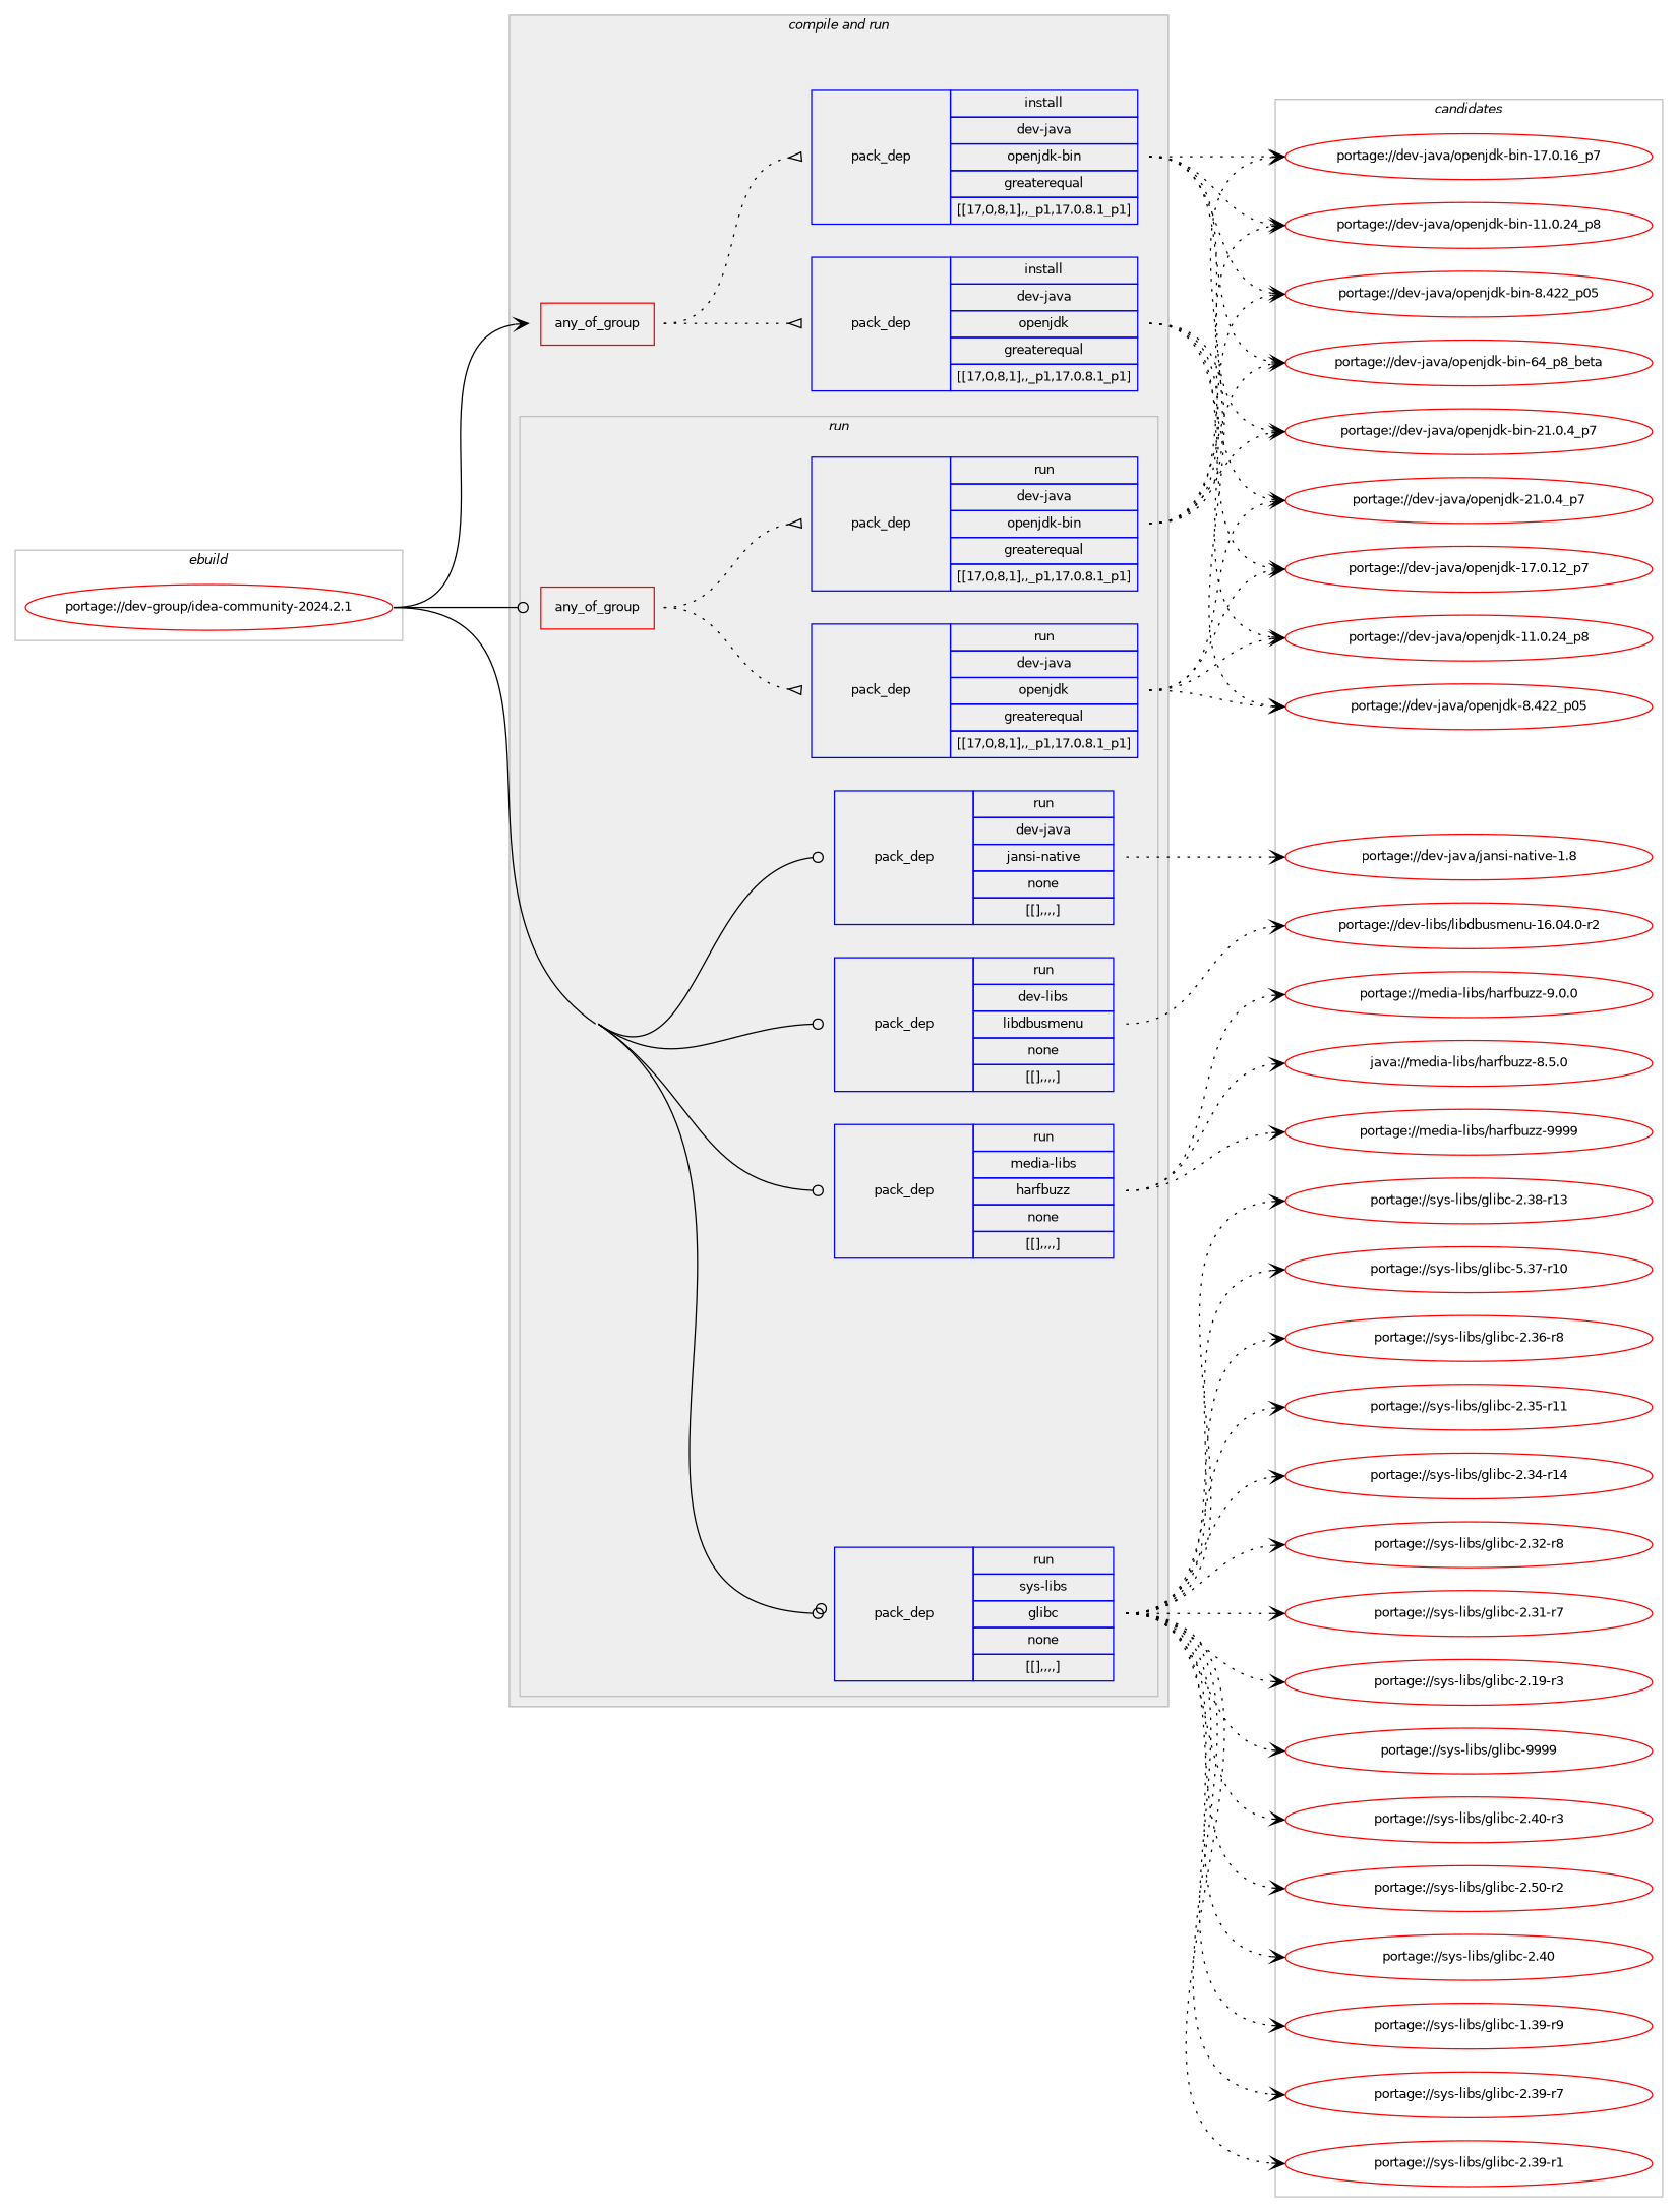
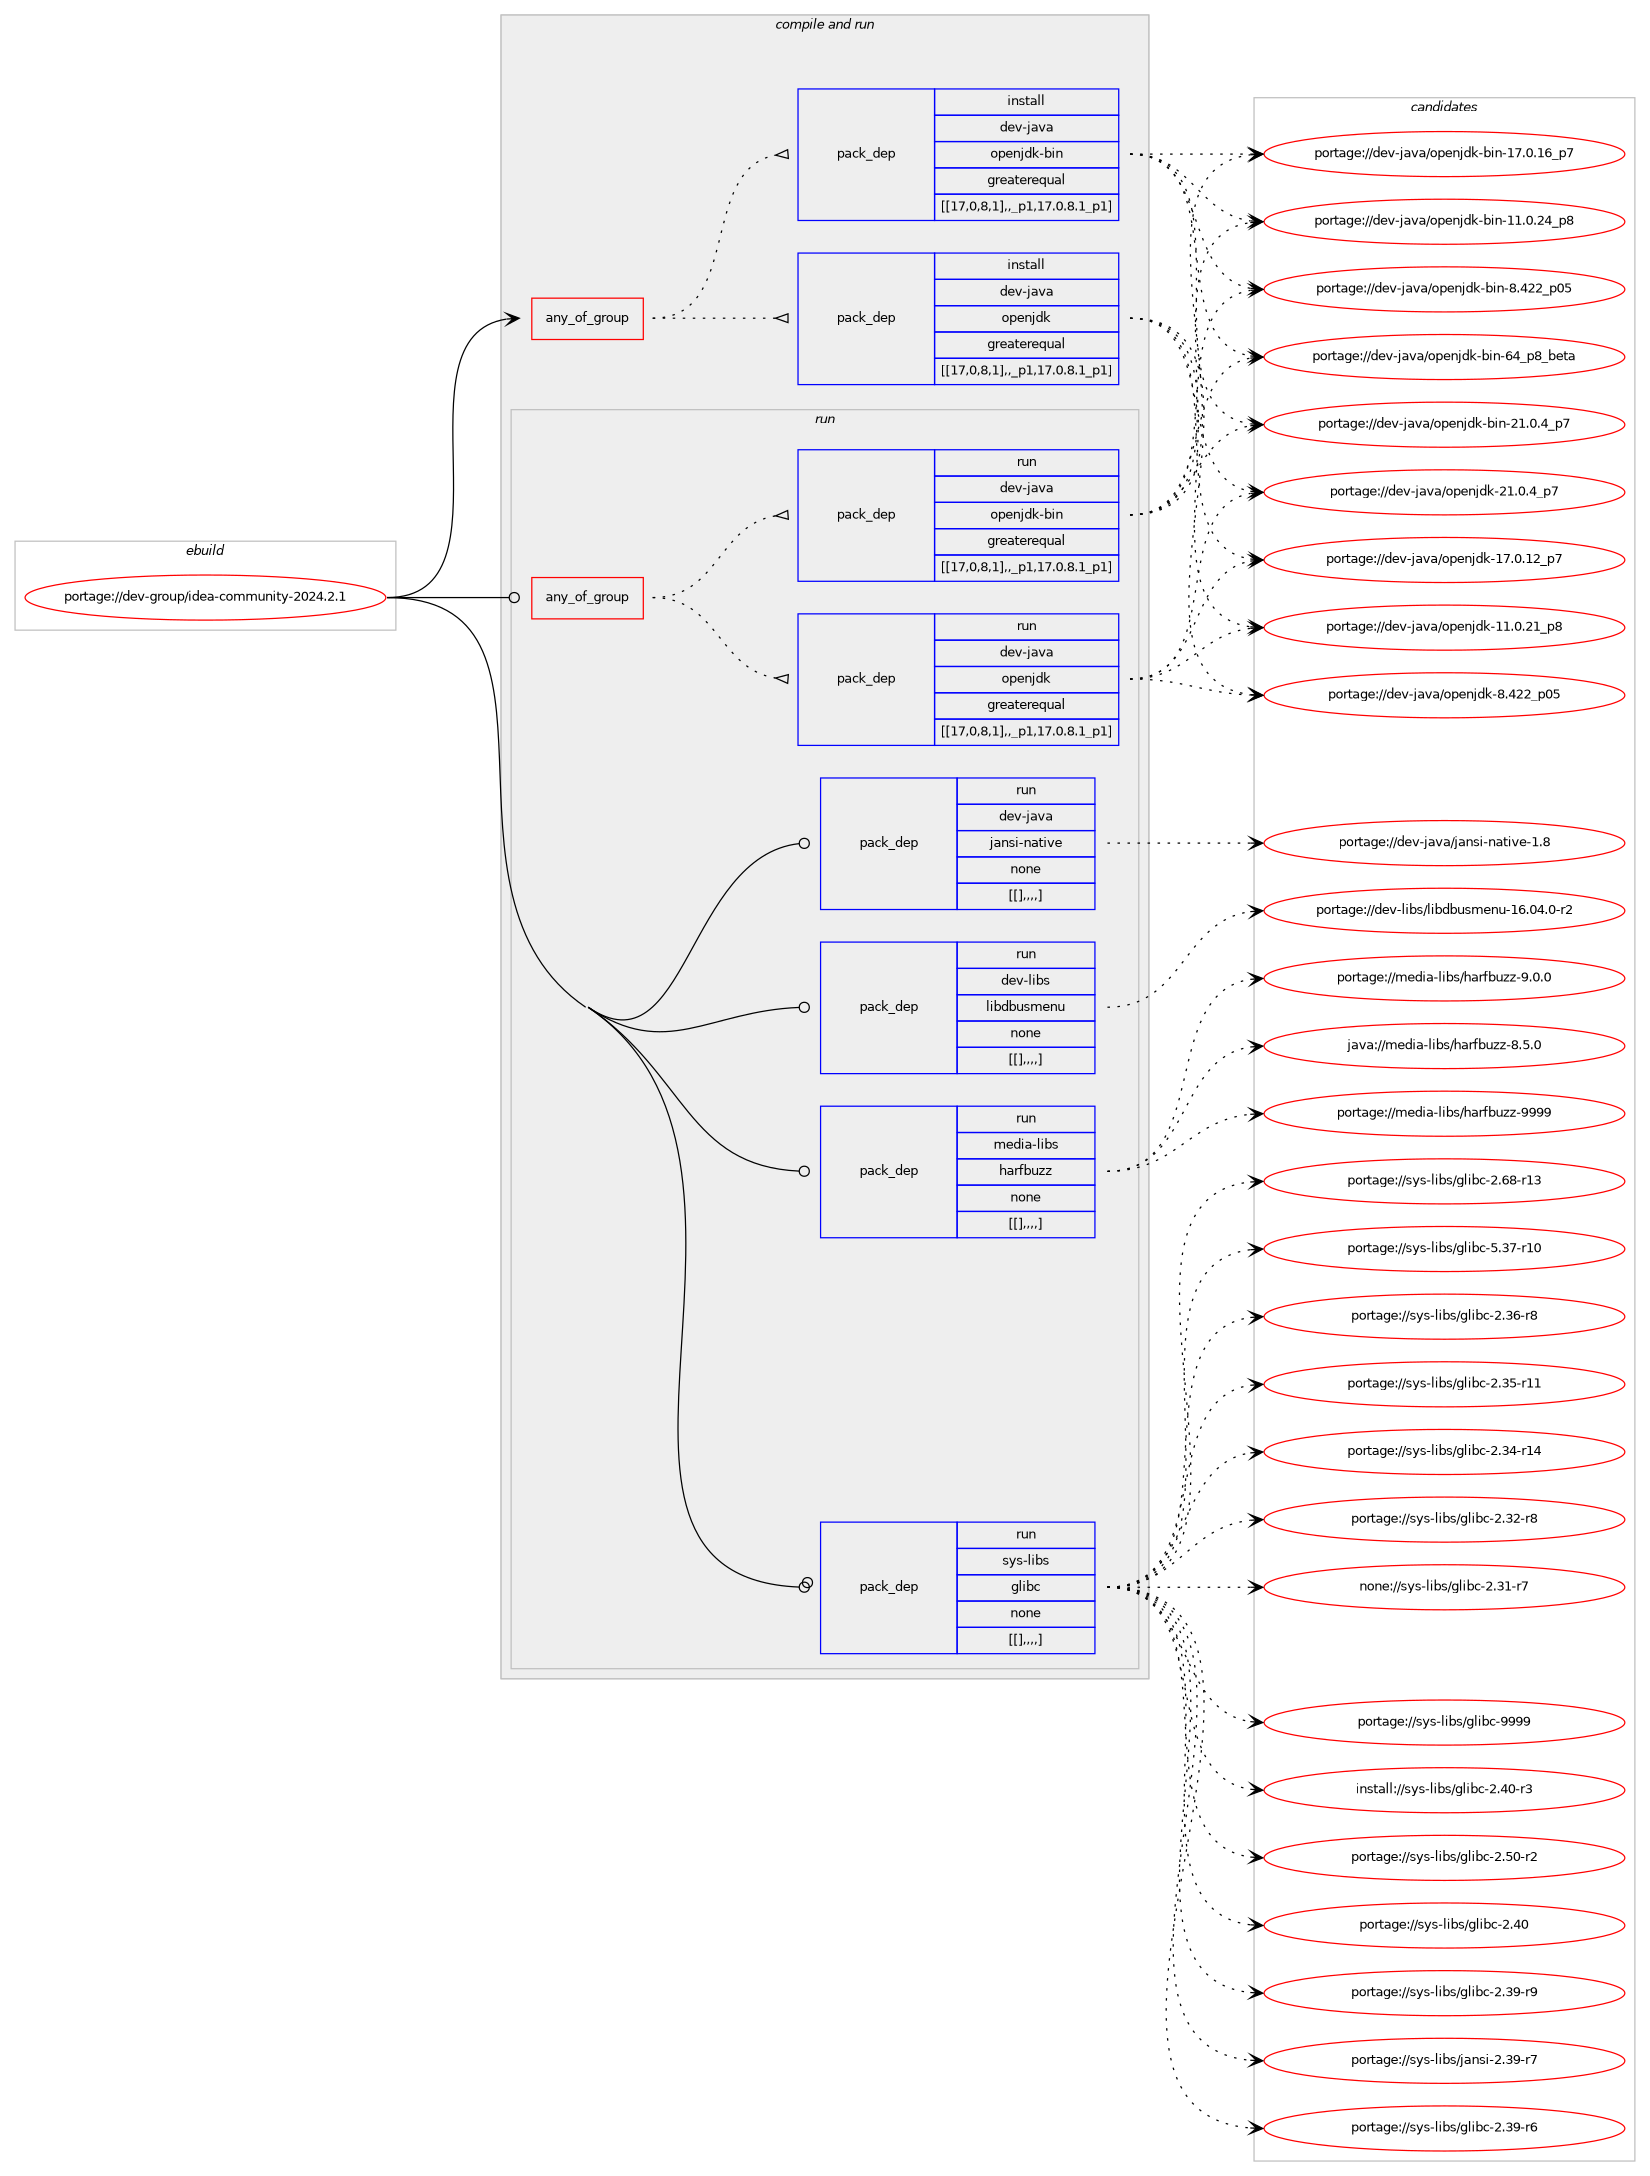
  digraph {
    compound=true
    concentrate=true
    fontname=Helvetica
    fontsize=10
    newrank=true
    rankdir=LR
    ranksep=1.5
    node [color=red fontname=Helvetica fontsize=10]
    edge [arrowhead=vee headport=w style=dotted tailport=e weight=100]
    n1 [label="portage://dev-group/idea-community-2024.2.1" width=4]
    n2 [color=blue label=<<TABLE BORDER="0" CELLBORDER="1" CELLSPACING="0" CELLPADDING="4" WIDTH="220"><TR><TD ROWSPAN="6" CELLPADDING="30">pack_dep</TD></TR><TR><TD WIDTH="110">install</TD></TR><TR><TD>dev-java</TD></TR><TR><TD>openjdk</TD></TR><TR><TD>greaterequal</TD></TR><TR><TD>[[17,0,8,1],,_p1,17.0.8.1_p1]</TD></TR></TABLE>> shape=none]
    n3 [color=blue label=<<TABLE BORDER="0" CELLBORDER="1" CELLSPACING="0" CELLPADDING="4" WIDTH="220"><TR><TD ROWSPAN="6" CELLPADDING="30">pack_dep</TD></TR><TR><TD WIDTH="110">install</TD></TR><TR><TD>dev-java</TD></TR><TR><TD>openjdk-bin</TD></TR><TR><TD>greaterequal</TD></TR><TR><TD>[[17,0,8,1],,_p1,17.0.8.1_p1]</TD></TR></TABLE>> shape=none]
    n4 [label=<<TABLE BORDER="0" CELLBORDER="1" CELLSPACING="0" CELLPADDING="4"><TR><TD CELLPADDING="10">any_of_group</TD></TR></TABLE>> shape=none]
    n5 [color=blue label=<<TABLE BORDER="0" CELLBORDER="1" CELLSPACING="0" CELLPADDING="4" WIDTH="220"><TR><TD ROWSPAN="6" CELLPADDING="30">pack_dep</TD></TR><TR><TD WIDTH="110">run</TD></TR><TR><TD>dev-java</TD></TR><TR><TD>openjdk</TD></TR><TR><TD>greaterequal</TD></TR><TR><TD>[[17,0,8,1],,_p1,17.0.8.1_p1]</TD></TR></TABLE>> shape=none]
    n6 [color=blue label=<<TABLE BORDER="0" CELLBORDER="1" CELLSPACING="0" CELLPADDING="4" WIDTH="220"><TR><TD ROWSPAN="6" CELLPADDING="30">pack_dep</TD></TR><TR><TD WIDTH="110">run</TD></TR><TR><TD>dev-java</TD></TR><TR><TD>openjdk-bin</TD></TR><TR><TD>greaterequal</TD></TR><TR><TD>[[17,0,8,1],,_p1,17.0.8.1_p1]</TD></TR></TABLE>> shape=none]
    n7 [label=<<TABLE BORDER="0" CELLBORDER="1" CELLSPACING="0" CELLPADDING="4"><TR><TD CELLPADDING="10">any_of_group</TD></TR></TABLE>> shape=none]
    n8 [color=blue label=<<TABLE BORDER="0" CELLBORDER="1" CELLSPACING="0" CELLPADDING="4" WIDTH="220"><TR><TD ROWSPAN="6" CELLPADDING="30">pack_dep</TD></TR><TR><TD WIDTH="110">run</TD></TR><TR><TD>dev-java</TD></TR><TR><TD>jansi-native</TD></TR><TR><TD>none</TD></TR><TR><TD>[[],,,,]</TD></TR></TABLE>> shape=none]
    n9 [color=blue label=<<TABLE BORDER="0" CELLBORDER="1" CELLSPACING="0" CELLPADDING="4" WIDTH="220"><TR><TD ROWSPAN="6" CELLPADDING="30">pack_dep</TD></TR><TR><TD WIDTH="110">run</TD></TR><TR><TD>dev-libs</TD></TR><TR><TD>libdbusmenu</TD></TR><TR><TD>none</TD></TR><TR><TD>[[],,,,]</TD></TR></TABLE>> shape=none]
    n10 [color=blue label=<<TABLE BORDER="0" CELLBORDER="1" CELLSPACING="0" CELLPADDING="4" WIDTH="220"><TR><TD ROWSPAN="6" CELLPADDING="30">pack_dep</TD></TR><TR><TD WIDTH="110">run</TD></TR><TR><TD>media-libs</TD></TR><TR><TD>harfbuzz</TD></TR><TR><TD>none</TD></TR><TR><TD>[[],,,,]</TD></TR></TABLE>> shape=none]
    n11 [color=blue label=<<TABLE BORDER="0" CELLBORDER="1" CELLSPACING="0" CELLPADDING="4" WIDTH="220"><TR><TD ROWSPAN="6" CELLPADDING="30">pack_dep</TD></TR><TR><TD WIDTH="110">run</TD></TR><TR><TD>sys-libs</TD></TR><TR><TD>glibc</TD></TR><TR><TD>none</TD></TR><TR><TD>[[],,,,]</TD></TR></TABLE>> shape=none]
    n12 [label="portage://dev-java/openjdk-21.0.4_p7" width=4]
    n13 [label="portage://dev-java/openjdk-17.0.12_p7" width=4]
-   n14 [label="portage://dev-java/openjdk-11.0.24_p8" width=4]
+   n14 [label="portage://dev-java/openjdk-11.0.21_p8" width=4]
    n15 [label="portage://dev-java/openjdk-8.422_p05" width=4]
    n16 [label="portage://dev-java/openjdk-bin-64_p8_beta" width=4]
    n17 [label="portage://dev-java/openjdk-bin-21.0.4_p7" width=4]
    n18 [label="portage://dev-java/openjdk-bin-17.0.16_p7" width=4]
    n19 [label="portage://dev-java/openjdk-bin-11.0.24_p8" width=4]
    n20 [label="portage://dev-java/openjdk-bin-8.422_p05" width=4]
    n21 [label="portage://dev-java/jansi-native-1.8" width=4]
    n22 [label="portage://dev-libs/libdbusmenu-16.04.0-r2" width=4]
    n23 [label="portage://media-libs/harfbuzz-9999" width=4]
    n24 [label="portage://media-libs/harfbuzz-9.0.0" width=4]
    n25 [label="java://media-libs/harfbuzz-8.5.0" width=4]
    n26 [label="portage://sys-libs/glibc-9999" width=4]
-   n27 [label="portage://sys-libs/glibc-2.40-r3" width=4]
+   n27 [label="install://sys-libs/glibc-2.40-r3" width=4]
    n28 [label="portage://sys-libs/glibc-2.50-r2" width=4]
    n29 [label="portage://sys-libs/glibc-2.40" width=4]
-   n30 [label="portage://sys-libs/glibc-1.39-r9" width=4]
-   n31 [label="portage://sys-libs/glibc-2.39-r7" width=4]
-   n32 [label="portage://sys-libs/glibc-2.39-r1" width=4]
-   n33 [label="portage://sys-libs/glibc-2.38-r13" width=4]
+   n30 [label="portage://sys-libs/glibc-2.39-r9" width=4]
+   n31 [label="portage://sys-libs/jansi-2.39-r7" width=4]
+   n32 [label="portage://sys-libs/glibc-2.39-r6" width=4]
+   n33 [label="portage://sys-libs/glibc-2.68-r13" width=4]
    n34 [label="portage://sys-libs/glibc-5.37-r10" width=4]
    n35 [label="portage://sys-libs/glibc-2.36-r8" width=4]
    n36 [label="portage://sys-libs/glibc-2.35-r11" width=4]
    n37 [label="portage://sys-libs/glibc-2.34-r14" width=4]
    n38 [label="portage://sys-libs/glibc-2.32-r8" width=4]
-   n39 [label="portage://sys-libs/glibc-2.31-r7" width=4]
-   n40 [label="portage://sys-libs/glibc-2.19-r3" width=4]
+   n39 [label="none://sys-libs/glibc-2.31-r7" width=4]
    subgraph cluster_1 {
      color=gray
      label=<<i>ebuild</i>>
      n1
    }
    subgraph cluster_2 {
      color=gray
      label=<<i>dependencies</i>>
      subgraph cluster_3 {
        color=gray
        fillcolor="#eeeeee"
        label=<<i>compile</i>>
        style=filled
        subgraph sub_4 {
          color=gray
          fillcolor="#eeeeee"
          label=<<i>compile</i>>
          style=filled
          n4
          subgraph sub_5 {
            color=gray
            fillcolor="#eeeeee"
            label=<<i>compile</i>>
            style=filled
            n2
          }
          subgraph sub_6 {
            color=gray
            fillcolor="#eeeeee"
            label=<<i>compile</i>>
            style=filled
            n3
          }
        }
      }
      subgraph cluster_7 {
        color=gray
        fillcolor="#eeeeee"
        label=<<i>compile and run</i>>
        style=filled
      }
      subgraph cluster_8 {
        color=gray
        fillcolor="#eeeeee"
        label=<<i>run</i>>
        style=filled
        subgraph sub_9 {
          color=gray
          fillcolor="#eeeeee"
          label=<<i>run</i>>
          style=filled
          n7
          subgraph sub_10 {
            color=gray
            fillcolor="#eeeeee"
            label=<<i>run</i>>
            style=filled
            n5
          }
          subgraph sub_11 {
            color=gray
            fillcolor="#eeeeee"
            label=<<i>run</i>>
            style=filled
            n6
          }
        }
        subgraph sub_12 {
          color=gray
          fillcolor="#eeeeee"
          label=<<i>run</i>>
          style=filled
          n8
        }
        subgraph sub_13 {
          color=gray
          fillcolor="#eeeeee"
          label=<<i>run</i>>
          style=filled
          n9
        }
        subgraph sub_14 {
          color=gray
          fillcolor="#eeeeee"
          label=<<i>run</i>>
          style=filled
          n10
        }
        subgraph sub_15 {
          color=gray
          fillcolor="#eeeeee"
          label=<<i>run</i>>
          style=filled
          n11
        }
      }
    }
    subgraph cluster_16 {
      color=gray
      label=<<i>candidates</i>>
      rank=same
      subgraph sub_17 {
        color=black
        label=<<i>candidates</i>>
        nodesep=1
        rank=same
        n12
        n13
        n14
        n15
      }
      subgraph sub_18 {
        color=black
        label=<<i>candidates</i>>
        nodesep=1
        rank=same
        n16
        n17
        n18
        n19
        n20
      }
      subgraph sub_19 {
        color=black
        label=<<i>candidates</i>>
        nodesep=1
        rank=same
        n12
        n13
        n14
        n15
      }
      subgraph sub_20 {
        color=black
        label=<<i>candidates</i>>
        nodesep=1
        rank=same
        n16
        n17
        n18
        n19
        n20
      }
      subgraph sub_21 {
        color=black
        label=<<i>candidates</i>>
        nodesep=1
        rank=same
        n21
      }
      subgraph sub_22 {
        color=black
        label=<<i>candidates</i>>
        nodesep=1
        rank=same
        n22
      }
      subgraph sub_23 {
        color=black
        label=<<i>candidates</i>>
        nodesep=1
        rank=same
        n23
        n24
        n25
      }
      subgraph sub_24 {
        color=black
        label=<<i>candidates</i>>
        nodesep=1
        rank=same
        n26
        n27
        n28
        n29
        n30
        n31
        n32
        n33
        n34
        n35
        n36
        n37
        n38
        n39
-       n40
      }
    }
    n1 -> n4 [style=solid weight=20]
    n1 -> n7 [arrowhead=odot style=solid weight=20]
    n1 -> n8 [arrowhead=odot style=solid weight=20]
    n1 -> n9 [arrowhead=odot style=solid weight=20]
    n1 -> n10 [arrowhead=odot style=solid weight=20]
    n1 -> n11 [arrowhead=odot style=solid weight=20]
    n2 -> n12
    n2 -> n13
    n2 -> n14
    n2 -> n15
    n3 -> n16
    n3 -> n17
    n3 -> n18
    n3 -> n19
    n3 -> n20
    n4 -> n2 [arrowhead=oinv weight=20]
    n4 -> n3 [arrowhead=oinv weight=20]
    n5 -> n12
    n5 -> n13
    n5 -> n14
    n5 -> n15
    n6 -> n16
    n6 -> n17
    n6 -> n18
    n6 -> n19
    n6 -> n20
    n7 -> n5 [arrowhead=oinv weight=20]
    n7 -> n6 [arrowhead=oinv weight=20]
    n8 -> n21
    n9 -> n22
    n10 -> n23
    n10 -> n24
    n10 -> n25
    n11 -> n26
    n11 -> n27
    n11 -> n28
    n11 -> n29
    n11 -> n30
    n11 -> n31
    n11 -> n32
    n11 -> n33
    n11 -> n34
    n11 -> n35
    n11 -> n36
    n11 -> n37
    n11 -> n38
    n11 -> n39
-   n11 -> n40
  }
